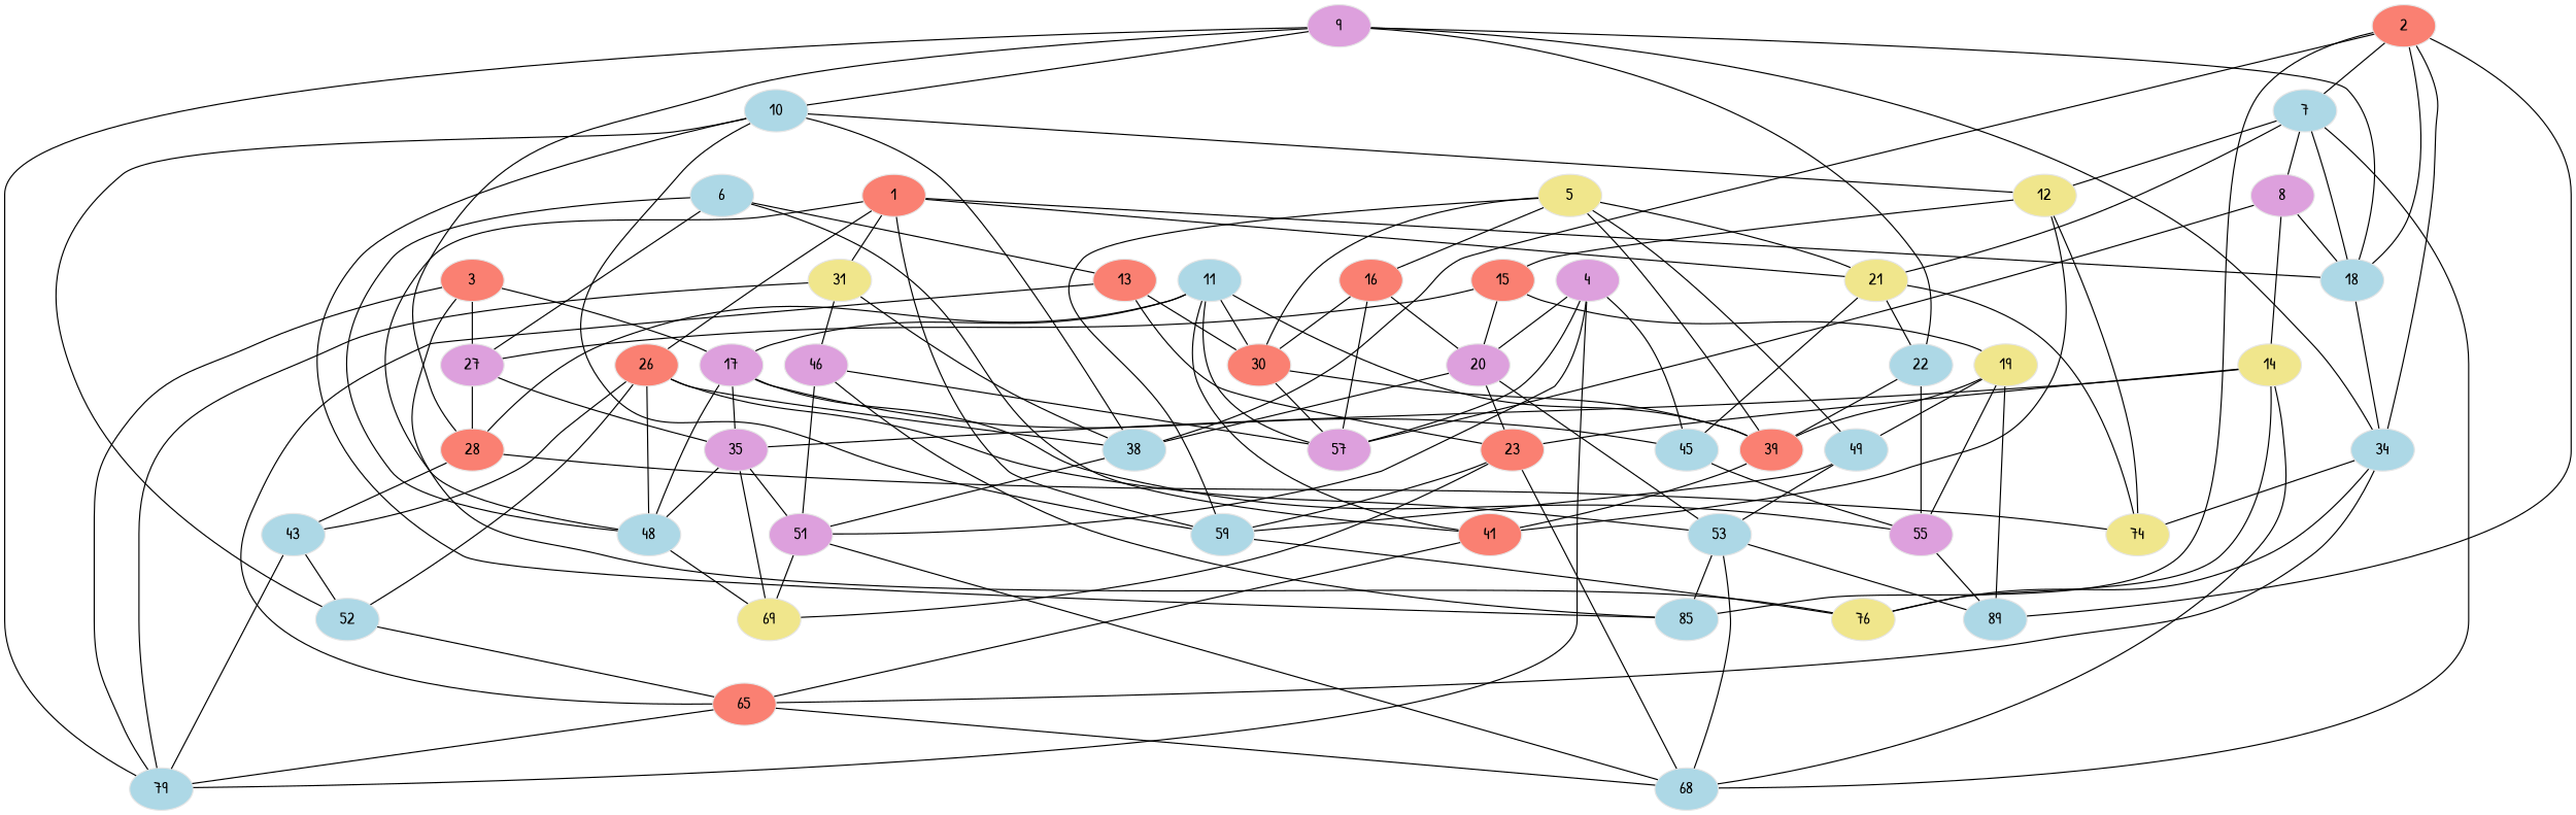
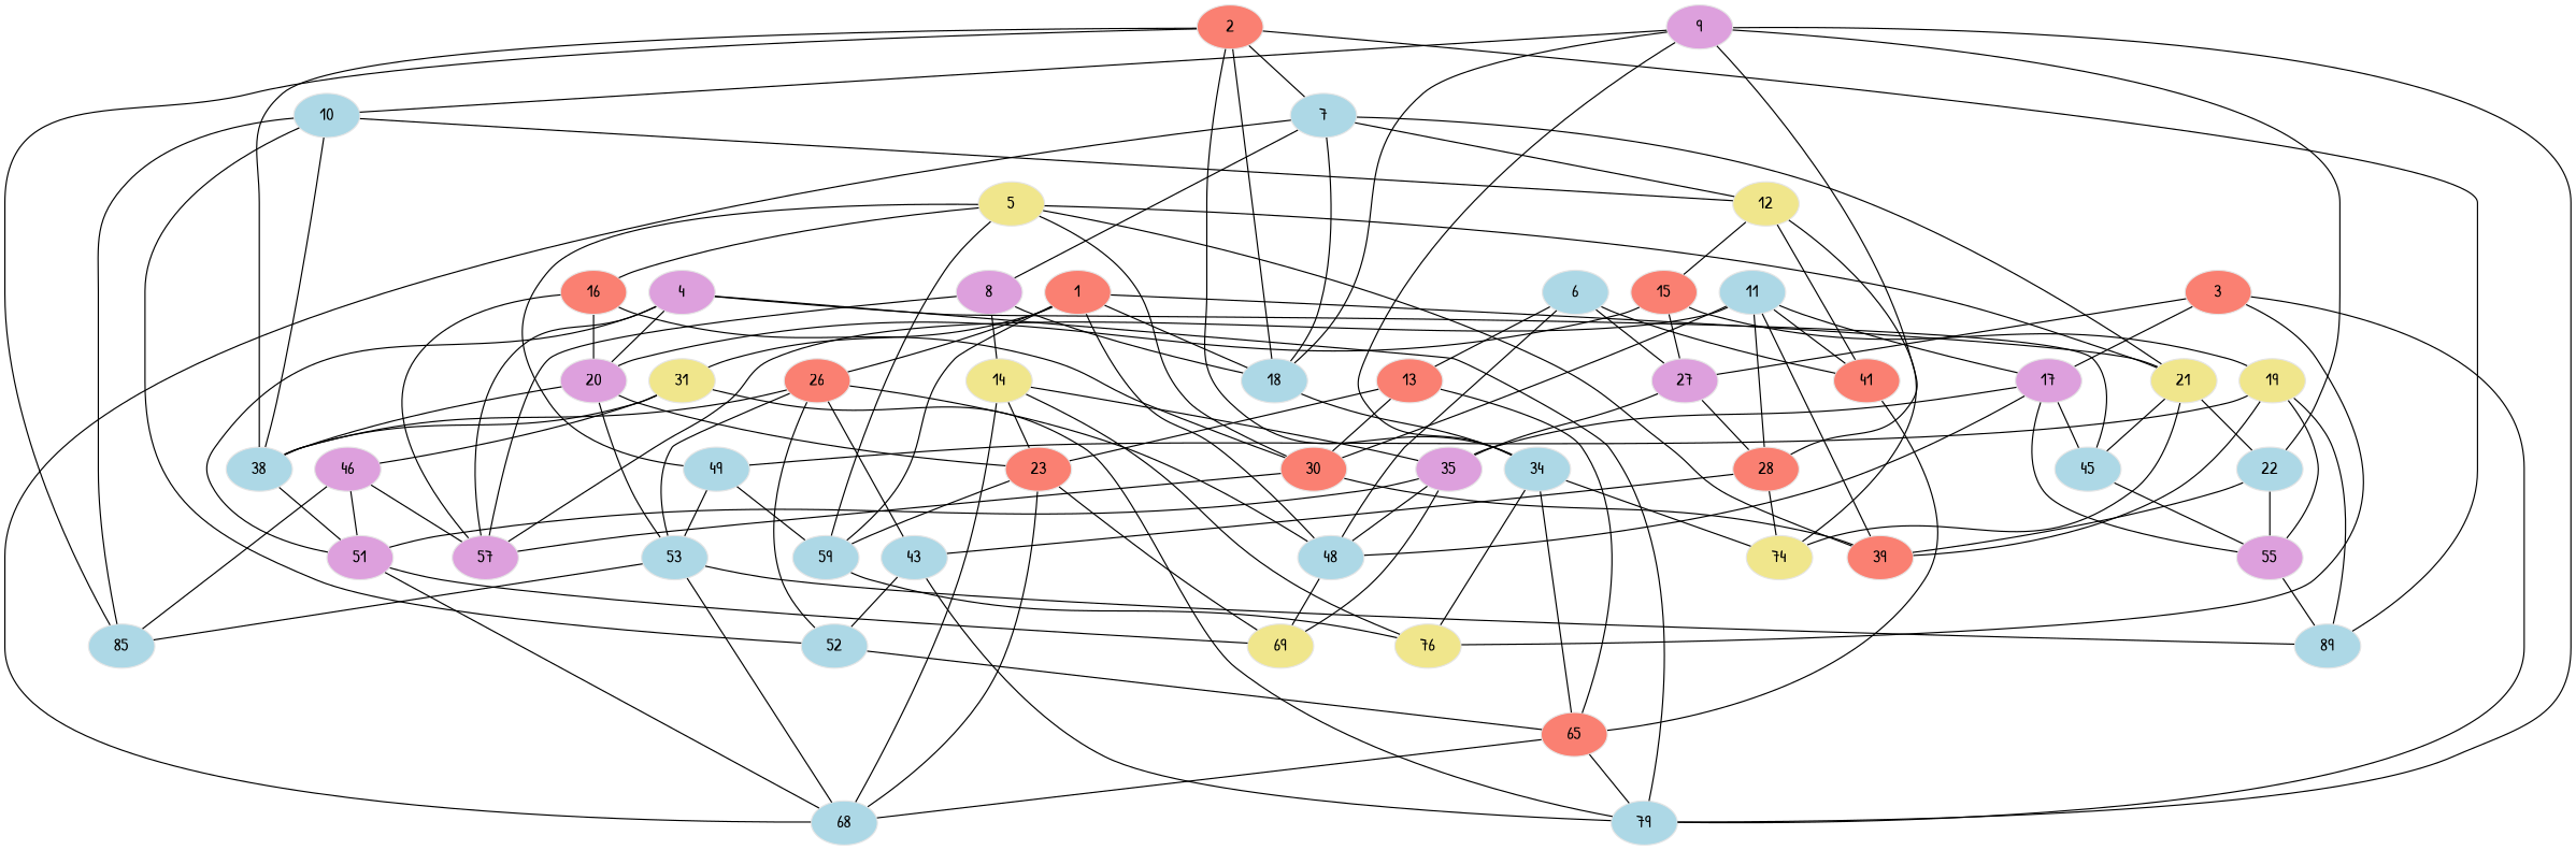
  graph {
    fontname="Patrick Hand"
    node [color=gray90 fillcolor=lightblue fontname="Patrick Hand" style=filled]
    edge [fontname="Patrick Hand"]
    1 [fillcolor=salmon super="+50"]
    18 [super="+42"]
    21 [fillcolor=khaki super="+60"]
    26 [fillcolor=salmon super="+44"]
    31 [fillcolor=khaki]
    48 [super="+73"]
    59 [super="+62"]
    34 [super="+64"]
    n9 [label=45]
    22
    74 [fillcolor=khaki]
    38 [super="+40"]
    52
    53 [super="+72"]
    43
    79 [super="+83"]
    46 [fillcolor=plum]
    69 [fillcolor=khaki]
    76 [fillcolor=khaki]
    2 [fillcolor=salmon super="+24"]
    7 [super="+81"]
    85
    n23 [label=89]
    8 [fillcolor=plum]
    12 [fillcolor=khaki super="+29"]
    68 [super="+84"]
    65 [fillcolor=salmon super="+75"]
    51 [fillcolor=plum super="+56"]
    17 [fillcolor=plum super="+25"]
    35 [fillcolor=plum super="+67"]
    55 [fillcolor=plum super="+86"]
    3 [fillcolor=salmon]
    27 [fillcolor=plum super="+63"]
    28 [fillcolor=salmon super="+32"]
    4 [fillcolor=plum super="+33"]
    20 [fillcolor=plum super="+80"]
    57 [fillcolor=plum super="+58"]
    23 [fillcolor=salmon super="+36"]
    5 [fillcolor=khaki super="+78"]
    16 [fillcolor=salmon]
    30 [fillcolor=salmon super="+66"]
    39 [fillcolor=salmon super="+61"]
    49
    41 [fillcolor=salmon super="+54"]
    13 [fillcolor=salmon super="+82"]
    6
    14 [fillcolor=khaki]
    15 [fillcolor=salmon]
    9 [fillcolor=plum super="+71"]
    10 [super="+70"]
    11 [super="+77"]
    19 [fillcolor=khaki super="+45"]
    1 -- 18
    1 -- 21
    1 -- 26
    1 -- 31
    1 -- 48
    1 -- 59
    18 -- 34
    21 -- n9
    21 -- 22
    21 -- 74
    26 -- 48
    26 -- 38
    26 -- 52
    26 -- 53
    26 -- 43
    31 -- 38
    31 -- 79
    31 -- 46
    48 -- 69
    59 -- 76
    34 -- 74
    34 -- 76
    34 -- 65
    n9 -- 55
    22 -- 55
    22 -- 39
    38 -- 51
    52 -- 65
    53 -- 85
    53 -- n23
    53 -- 68
    43 -- 52
    43 -- 79
    46 -- 85
    46 -- 51
    46 -- 57
    2 -- 18
    2 -- 34
    2 -- 38
    2 -- 7
    2 -- 85
    2 -- n23
    7 -- 18
    7 -- 21
    7 -- 8
    7 -- 12
    7 -- 68
    8 -- 18
    8 -- 57
    8 -- 14
    12 -- 74
    12 -- 41 [weight=2]
    12 -- 15
    65 -- 79
    65 -- 68
    51 -- 69
    51 -- 68
    17 -- 48
    17 -- n9
    17 -- 35
    17 -- 55
    35 -- 48
    35 -- 69
    35 -- 51
    55 -- n23
    3 -- 79
    3 -- 76
    3 -- 17
    3 -- 27
    27 -- 35
    27 -- 28 [weight=2]
    28 -- 74
    28 -- 43
    4 -- n9
    4 -- 79
    4 -- 51
    4 -- 20
    4 -- 57
    20 -- 38
    20 -- 53
    20 -- 23
    23 -- 59
    23 -- 69
    23 -- 68
    5 -- 21
    5 -- 59
    5 -- 16
    5 -- 30
    5 -- 39
    5 -- 49
    16 -- 20
    16 -- 57
    16 -- 30
    30 -- 57
    30 -- 39
-   39 -- 41
    49 -- 59
    49 -- 53
    41 -- 65
    13 -- 65
    13 -- 23
    13 -- 30
    6 -- 48
    6 -- 27
    6 -- 41
    6 -- 13
    14 -- 76
    14 -- 68
    14 -- 35
    14 -- 23
    15 -- 27
    15 -- 20
    15 -- 19
    9 -- 18
    9 -- 34
    9 -- 22
    9 -- 79
    9 -- 28
    9 -- 10
-   10 -- 59
    10 -- 38
    10 -- 52
    10 -- 85
    10 -- 12
    11 -- 17
    11 -- 28
    11 -- 57
    11 -- 30
    11 -- 39
    11 -- 41
    19 -- n23
    19 -- 55
    19 -- 39
    19 -- 49
  }
